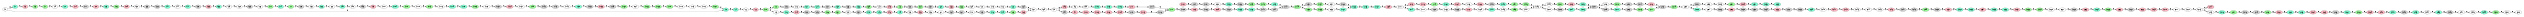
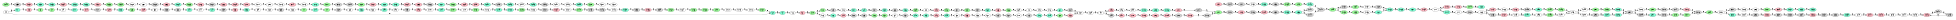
  strict digraph {
    rankdir=LR
    node [fillcolor=white style=filled]
    S1 [fillcolor=aquamarine]
    S0
    S2 [fillcolor=aquamarine]
    S3 [fillcolor=lightpink]
    S4 [fillcolor=aquamarine]
    S5 [fillcolor=palegreen]
    S6
    S7 [fillcolor=palegreen]
    S8 [fillcolor=lightpink]
    S9
    S10 [fillcolor=palegreen]
    S11 [fillcolor=aquamarine]
    S12 [fillcolor=palegreen]
    S13
    S14 [fillcolor=lightpink]
    S15 [fillcolor=lightgrey]
    S16 [fillcolor=aquamarine]
    S17 [fillcolor=lightgrey]
    S18
    S19 [fillcolor=lightpink]
    S20 [fillcolor=lightpink]
    S21 [fillcolor=aquamarine]
    S22 [fillcolor=lightgrey]
    S23 [fillcolor=aquamarine]
    S24 [fillcolor=aquamarine]
    S25 [fillcolor=lightgrey]
    S26 [fillcolor=palegreen]
    S27 [fillcolor=lightgrey]
    S28 [fillcolor=palegreen]
    S29 [fillcolor=lightpink]
    S30 [fillcolor=aquamarine]
    S31 [fillcolor=palegreen]
    S32
    S33 [fillcolor=lightgrey]
    S34
    S35 [fillcolor=lightgrey]
    S36 [fillcolor=aquamarine]
    S37 [fillcolor=lightgrey]
    S38 [fillcolor=lightgrey]
    S39 [fillcolor=palegreen]
    S40 [fillcolor=aquamarine]
    S41 [fillcolor=aquamarine]
    S42
    S43 [fillcolor=aquamarine]
    S44
    S45 [fillcolor=lightpink]
    S46 [fillcolor=lightpink]
    S47 [fillcolor=aquamarine]
    S48 [fillcolor=palegreen]
    S49 [fillcolor=aquamarine]
    S50 [fillcolor=lightgrey]
    S51 [fillcolor=lightgrey]
    S52
    S53 [fillcolor=lightpink]
    S54 [fillcolor=palegreen]
    S55 [fillcolor=lightpink]
    S56 [fillcolor=aquamarine]
    S57 [fillcolor=lightgrey]
    S58
    S59
    S60 [fillcolor=aquamarine]
    S61
    S62
    S63 [fillcolor=lightpink]
    S64 [fillcolor=lightgrey]
    S65 [fillcolor=lightgrey]
    S66 [fillcolor=palegreen]
    S67 [fillcolor=lightgrey]
    S68
    S69
    S70
    S71 [fillcolor=palegreen]
    S72
    S73 [fillcolor=lightgrey]
    S74 [fillcolor=aquamarine]
    S75
    S76 [fillcolor=aquamarine]
    S77 [fillcolor=palegreen]
    S78
    S79 [fillcolor=aquamarine]
    S80 [fillcolor=lightgrey]
    S81 [fillcolor=aquamarine]
    S82 [fillcolor=palegreen]
    S83
    S84 [fillcolor=lightgrey]
    S85 [fillcolor=lightpink]
    S86 [fillcolor=aquamarine]
    S87
    S88
    S89
    S90 [fillcolor=aquamarine]
    S91
    S92
    S93 [fillcolor=lightpink]
    S94 [fillcolor=lightgrey]
    S95 [fillcolor=lightgrey]
    S96
    S97 [fillcolor=lightpink]
    S98 [fillcolor=lightpink]
    S99
    S100 [fillcolor=lightpink]
    S101
    S102 [fillcolor=aquamarine]
    S103 [fillcolor=lightpink]
    S104 [fillcolor=aquamarine]
    S105 [fillcolor=aquamarine]
    S106 [fillcolor=lightpink]
    S107 [fillcolor=palegreen]
    S108 [fillcolor=aquamarine]
    S109 [fillcolor=lightpink]
    S110
    S111 [fillcolor=lightpink]
    S112 [fillcolor=lightgrey]
    S113 [fillcolor=palegreen]
    S114 [fillcolor=lightgrey]
    S115 [fillcolor=lightpink]
    S116
    S117 [fillcolor=palegreen]
    S118 [fillcolor=lightgrey]
    S119 [fillcolor=aquamarine]
    S120 [fillcolor=lightgrey]
    S122 [fillcolor=aquamarine]
    S123 [fillcolor=lightpink]
    S121 [fillcolor=lightpink]
    S124 [fillcolor=lightgrey]
    S125 [fillcolor=palegreen]
    S126 [fillcolor=lightgrey]
    S127 [fillcolor=lightgrey]
    S128
    S129 [fillcolor=lightpink]
    S130
    S131 [fillcolor=lightgrey]
    S132 [fillcolor=lightgrey]
    S133 [fillcolor=aquamarine]
    S134 [fillcolor=lightpink]
    S135 [fillcolor=aquamarine]
    S136 [fillcolor=lightgrey]
    S137
    S138 [fillcolor=aquamarine]
    S139 [fillcolor=palegreen]
    S140 [fillcolor=palegreen]
    S141 [fillcolor=lightgrey]
    S142 [fillcolor=palegreen]
    S143 [fillcolor=lightgrey]
    S144 [fillcolor=lightgrey]
    S145 [fillcolor=aquamarine]
    S146 [fillcolor=lightgrey]
    S147 [fillcolor=lightgrey]
    S148
    S149 [fillcolor=palegreen]
    S150 [fillcolor=aquamarine]
    S151 [fillcolor=lightgrey]
    S152 [fillcolor=palegreen]
    S153 [fillcolor=lightgrey]
    S154 [fillcolor=palegreen]
    S155 [fillcolor=palegreen]
    S156 [fillcolor=lightpink]
    S157
    S158
    S159 [fillcolor=lightgrey]
    S160 [fillcolor=lightgrey]
    S161 [fillcolor=aquamarine]
    S162 [fillcolor=palegreen]
    S163 [fillcolor=aquamarine]
    S164
    S165 [fillcolor=aquamarine]
    S166 [fillcolor=palegreen]
    S167 [fillcolor=aquamarine]
    S168 [fillcolor=palegreen]
    S169 [fillcolor=lightpink]
    S170 [fillcolor=palegreen]
    S171
    S172
    S173 [fillcolor=lightpink]
    S174 [fillcolor=aquamarine]
    S175
    S176 [fillcolor=lightpink]
    S177
    S178
    S179 [fillcolor=palegreen]
    S180 [fillcolor=lightgrey]
    S181 [fillcolor=palegreen]
    S182 [fillcolor=aquamarine]
    S183
    S184 [fillcolor=lightpink]
    S185 [fillcolor=lightgrey]
    S186
    S187 [fillcolor=lightpink]
    S188 [fillcolor=lightpink]
    S189
    S190 [fillcolor=lightgrey]
    S191 [fillcolor=aquamarine]
    S192 [fillcolor=aquamarine]
    S193
    S194 [fillcolor=palegreen]
    S195 [fillcolor=palegreen]
    S196 [fillcolor=palegreen]
    S197
    S198
    S199
    S200
    S201 [fillcolor=palegreen]
    S202 [fillcolor=lightgrey]
-   S203 [fillcolor=lightpink]
+   S203 [fillcolor=palegreen]
    S204 [fillcolor=aquamarine]
    S205 [fillcolor=aquamarine]
    S206 [fillcolor=aquamarine]
    S207 [fillcolor=lightgrey]
    S208
    S209 [fillcolor=lightgrey]
    S210 [fillcolor=palegreen]
    S211 [fillcolor=aquamarine]
    S212 [fillcolor=lightgrey]
    S213 [fillcolor=lightgrey]
    S214 [fillcolor=lightgrey]
    S215 [fillcolor=palegreen]
    S216 [fillcolor=lightpink]
    S217 [fillcolor=palegreen]
    S218 [fillcolor=lightgrey]
    S219 [fillcolor=palegreen]
    S220
    S221 [fillcolor=lightgrey]
    S222 [fillcolor=aquamarine]
    S223
    S224
    S225
    S226 [fillcolor=lightgrey]
    S227 [fillcolor=palegreen]
    S228 [fillcolor=lightpink]
    S229 [fillcolor=lightpink]
    S230 [fillcolor=lightgrey]
    S231 [fillcolor=aquamarine]
    S232 [fillcolor=lightgrey]
    S233 [fillcolor=aquamarine]
    S234 [fillcolor=lightgrey]
    S235 [fillcolor=aquamarine]
    S236 [fillcolor=lightpink]
    S237 [fillcolor=lightgrey]
    S238 [fillcolor=lightgrey]
    S239 [fillcolor=aquamarine]
    S240
    S241 [fillcolor=lightpink]
    S242 [fillcolor=lightpink]
    S243
    S244
    S245
    S246 [fillcolor=lightpink]
    S247 [fillcolor=lightgrey]
    S248 [fillcolor=lightgrey]
    S249 [fillcolor=palegreen]
    S250 [fillcolor=lightgrey]
    S251 [fillcolor=lightpink]
    S252 [fillcolor=aquamarine]
    S253 [fillcolor=aquamarine]
    S254 [fillcolor=lightpink]
    S255 [fillcolor=aquamarine]
    S256 [fillcolor=aquamarine]
    S257 [fillcolor=lightpink]
    S258 [fillcolor=palegreen]
    S259 [fillcolor=palegreen]
    S260
    S261
    S262 [fillcolor=lightgrey]
    S263 [fillcolor=lightpink]
    S264 [fillcolor=aquamarine]
    S265 [fillcolor=palegreen]
    S266 [fillcolor=lightpink]
    S267 [fillcolor=lightgrey]
    S268 [fillcolor=lightpink]
    S269 [fillcolor=lightpink]
    S270 [fillcolor=lightpink]
    S271
    S272
    S273
    S274 [fillcolor=lightpink]
    S275
    S276 [fillcolor=aquamarine]
    S277 [fillcolor=palegreen]
    S278 [fillcolor=lightgrey]
    S279 [fillcolor=lightgrey]
    S280 [fillcolor=palegreen]
    S281 [fillcolor=lightpink]
    S282 [fillcolor=aquamarine]
    S283 [fillcolor=aquamarine]
    S284 [fillcolor=lightpink]
    S285 [fillcolor=lightpink]
    S286 [fillcolor=lightgrey]
    S287 [fillcolor=aquamarine]
    S288 [fillcolor=palegreen]
    S289 [fillcolor=lightpink]
    S290 [fillcolor=lightpink]
    S291 [fillcolor=aquamarine]
    S292 [fillcolor=lightgrey]
    S293 [fillcolor=aquamarine]
    S294
    S295 [fillcolor=aquamarine]
    S296 [fillcolor=lightgrey]
    S297
    S298
    S299 [fillcolor=aquamarine]
    S300 [fillcolor=palegreen]
    S301
    S302
    S1 -> S3 [label=G]
    S0 -> S1 [label=A]
    S0 -> S2 [label=T]
    S2 -> S4 [label=A]
    S3 -> S5 [label=C]
    S4 -> S6 [label=G]
    S5 -> S7 [label=C]
    S6 -> S8 [label=T]
    S7 -> S9 [label=A]
    S8 -> S10 [label=A]
    S9 -> S11 [label=C]
    S10 -> S12 [label=C]
    S10 -> S13 [label=T]
    S11 -> S14 [label=G]
    S12 -> S15 [label=G]
    S13 -> S16 [label=G]
    S14 -> S17 [label=C]
    S15 -> S18 [label=T]
    S16 -> S19 [label=T]
    S17 -> S20 [label=C]
    S18 -> S21 [label=G]
    S19 -> S22 [label=A]
    S20 -> S23 [label=A]
    S21 -> S24 [label=G]
    S22 -> S25 [label=G]
    S23 -> S26 [label=T]
    S24 -> S27 [label=A]
    S25 -> S28 [label=C]
    S26 -> S29 [label=C]
    S27 -> S30 [label=C]
    S28 -> S31 [label=A]
    S29 -> S32 [label=T]
    S30 -> S33 [label=G]
    S31 -> S34 [label=G]
    S32 -> S35 [label=A]
    S33 -> S36 [label=G]
    S34 -> S37 [label=G]
    S35 -> S38 [label=C]
    S36 -> S39 [label=C]
    S37 -> S40 [label=T]
    S38 -> S41 [label=A]
    S39 -> S42 [label=G]
    S40 -> S43 [label=A]
    S41 -> S44 [label=T]
    S42 -> S45 [label=G]
    S43 -> S46 [label=A]
    S44 -> S47 [label=C]
    S45 -> S48 [label=A]
    S46 -> S49 [label=G]
    S47 -> S50 [label=C]
    S48 -> S51 [label=A]
    S49 -> S52 [label=A]
    S50 -> S53 [label=G]
    S51 -> S54 [label=A]
    S52 -> S55 [label=A]
    S53 -> S56 [label=G]
    S54 -> S57 [label=G]
    S55 -> S58 [label=C]
    S56 -> S59 [label=T]
    S57 -> S60 [label=A]
    S58 -> S61 [label=C]
    S59 -> S62 [label=G]
    S60 -> S63 [label=G]
    S61 -> S64 [label=T]
    S62 -> S65 [label=G]
    S63 -> S66 [label=G]
    S64 -> S67 [label=G]
    S65 -> S68 [label=C]
    S66 -> S69 [label=T]
    S67 -> S70 [label=T]
    S68 -> S71 [label=G]
    S69 -> S72 [label=C]
    S70 -> S73 [label=C]
    S71 -> S74 [label=C]
    S72 -> S75 [label=G]
    S73 -> S76 [label=T]
    S74 -> S77 [label=T]
    S75 -> S78 [label=C]
    S76 -> S79 [label=C]
    S77 -> S80 [label=A]
    S78 -> S81 [label=G]
    S79 -> S82 [label=G]
    S80 -> S83 [label=C]
    S81 -> S84 [label=C]
    S82 -> S85 [label=C]
    S83 -> S86 [label=C]
    S84 -> S87 [label=T]
    S85 -> S87 [label=T]
    S86 -> S88 [label=G]
    S87 -> S89 [label=T]
    S88 -> S90 [label=G]
    S89 -> S91 [label=G]
    S90 -> S92 [label=A]
    S91 -> S93 [label=G]
    S91 -> S94 [label=C]
    S92 -> S95 [label=C]
    S93 -> S96 [label=A]
    S94 -> S97 [label=G]
    S95 -> S98 [label=C]
    S96 -> S99 [label=C]
    S97 -> S100 [label=G]
    S98 -> S101 [label=T]
    S99 -> S102 [label=T]
    S100 -> S103 [label=T]
    S101 -> S104 [label=A]
    S102 -> S105 [label=G]
    S103 -> S106 [label=G]
    S104 -> S107 [label=G]
    S105 -> S108 [label=C]
    S106 -> S109 [label=T]
    S107 -> S110 [label=C]
    S108 -> S111 [label=G]
    S109 -> S112 [label=G]
    S110 -> S113 [label=A]
    S111 -> S114 [label=G]
    S112 -> S115 [label=G]
    S113 -> S116 [label=G]
    S114 -> S117 [label=G]
    S115 -> S118 [label=A]
    S116 -> S119 [label=A]
    S117 -> S120 [label=A]
    S118 -> S117 [label=A]
    S119 -> S122 [label=A]
    S120 -> S123 [label=C]
    S122 -> S125 [label=G]
    S123 -> S126 [label=G]
    S121 -> S124 [label=A]
    S124 -> S127 [label=G]
    S125 -> S128 [label=G]
    S126 -> S129 [label=A]
    S127 -> S130 [label=G]
    S128 -> S131 [label=G]
    S129 -> S132 [label=A]
    S130 -> S133 [label=A]
    S131 -> S134 [label=G]
    S132 -> S135 [label=G]
    S133 -> S136 [label=A]
    S134 -> S137 [label=T]
    S135 -> S138 [label=A]
    S136 -> S139 [label=A]
    S137 -> S140 [label=C]
    S138 -> S141 [label=C]
    S139 -> S142 [label=C]
    S140 -> S143 [label=A]
-   S141 -> S144 [label=C]
+   S138 -> S144 [label=C]
    S142 -> S145 [label=C]
    S143 -> S146 [label=G]
    S144 -> S147 [label=T]
    S145 -> S147 [label=T]
    S146 -> S148 [label=G]
    S147 -> S149 [label=T]
    S148 -> S150 [label=G]
    S149 -> S151 [label=C]
    S149 -> S152 [label=T]
    S150 -> S153 [label=T]
    S151 -> S154 [label=C]
    S152 -> S155 [label=C]
    S153 -> S156 [label=A]
    S154 -> S157 [label=C]
    S155 -> S158 [label=C]
    S156 -> S159 [label=G]
    S157 -> S160 [label=G]
    S158 -> S161 [label=G]
    S159 -> S162 [label=A]
    S160 -> S163 [label=T]
    S161 -> S163 [label=T]
    S162 -> S164 [label=G]
    S163 -> S165 [label=A]
    S164 -> S166 [label=T]
    S165 -> S167 [label=G]
    S166 -> S168 [label=A]
    S167 -> S169 [label=T]
    S168 -> S170 [label=G]
    S169 -> S171 [label=C]
    S170 -> S172 [label=T]
    S171 -> S173 [label=G]
    S171 -> S174 [label=C]
    S172 -> S175 [label=C]
    S173 -> S176 [label=G]
    S174 -> S177 [label=A]
    S175 -> S178 [label=G]
    S176 -> S179 [label=C]
    S177 -> S180 [label=C]
    S178 -> S181 [label=T]
    S179 -> S182 [label=G]
    S180 -> S183 [label=G]
    S181 -> S2 [label=T]
-   S182 -> S184 [label=A]
+   S183 -> S184 [label=A]
    S183 -> S185 [label=A]
    S184 -> S186 [label=C]
    S185 -> S187 [label=A]
    S186 -> S188 [label=C]
    S187 -> S189 [label=G]
    S188 -> S190 [label=G]
    S189 -> S191 [label=A]
    S190 -> S192 [label=C]
    S191 -> S193 [label=C]
    S192 -> S194 [label=T]
    S193 -> S195 [label=T]
    S194 -> S196 [label=T]
    S195 -> S197 [label=T]
    S196 -> S198 [label=C]
    S197 -> S198 [label=C]
    S198 -> S199 [label=A]
    S198 -> S200 [label=G]
    S199 -> S201 [label=A]
    S200 -> S202 [label=A]
    S201 -> S203 [label=A]
    S202 -> S204 [label=A]
    S203 -> S205 [label=T]
    S204 -> S206 [label=T]
    S205 -> S207 [label=A]
    S206 -> S207 [label=A]
    S207 -> S208 [label=G]
    S207 -> S209 [label=C]
    S208 -> S210 [label=C]
    S209 -> S211 [label=G]
    S210 -> S212 [label=C]
    S211 -> S213 [label=C]
    S212 -> S214 [label=C]
    S213 -> S215 [label=C]
    S214 -> S216 [label=T]
    S215 -> S217 [label=T]
    S216 -> S218 [label=T]
    S217 -> S218 [label=T]
    S218 -> S219 [label=C]
    S219 -> S220 [label=C]
    S220 -> S221 [label=T]
    S220 -> S222 [label=G]
    S221 -> S223 [label=G]
    S222 -> S224 [label=G]
    S223 -> S225 [label=G]
    S224 -> S226 [label=G]
    S225 -> S227 [label=C]
    S226 -> S228 [label=C]
    S227 -> S229 [label=G]
    S228 -> S230 [label=T]
    S229 -> S231 [label=G]
    S230 -> S232 [label=G]
    S231 -> S233 [label=T]
    S232 -> S234 [label=T]
    S233 -> S235 [label=T]
    S234 -> S236 [label=C]
    S236 -> S237 [label=A]
    S237 -> S238 [label=A]
    S238 -> S239 [label=C]
    S239 -> S240 [label=G]
    S240 -> S241 [label=A]
    S241 -> S242 [label=C]
    S242 -> S243 [label=A]
    S243 -> S244 [label=C]
    S244 -> S245 [label=T]
    S245 -> S246 [label=G]
    S246 -> S247 [label=G]
    S247 -> S248 [label=T]
-   S248 -> S249 [label=A]
+   S248 -> S246 [label=A]
    S249 -> S250 [label=G]
    S250 -> S251 [label=A]
    S251 -> S252 [label=A]
    S252 -> S253 [label=C]
    S253 -> S254 [label=C]
    S254 -> S255 [label=C]
    S255 -> S256 [label=A]
    S256 -> S257 [label=G]
    S257 -> S258 [label=T]
    S258 -> S259 [label=G]
    S259 -> S260 [label=T]
    S260 -> S261 [label=C]
    S261 -> S262 [label=G]
    S262 -> S263 [label=G]
    S263 -> S264 [label=T]
    S264 -> S265 [label=T]
    S265 -> S266 [label=T]
    S266 -> S267 [label=G]
    S267 -> S268 [label=C]
    S268 -> S269 [label=A]
    S269 -> S270 [label=A]
    S270 -> S271 [label=A]
    S271 -> S272 [label=C]
    S272 -> S273 [label=T]
    S273 -> S274 [label=C]
-   S273 -> S275 [label=C]
+   S274 -> S275 [label=C]
    S275 -> S276 [label=T]
    S276 -> S277 [label=G]
    S277 -> S278 [label=G]
    S278 -> S279 [label=T]
    S279 -> S280 [label=A]
    S280 -> S281 [label=A]
    S281 -> S282 [label=A]
    S282 -> S283 [label=A]
    S283 -> S284 [label=A]
    S284 -> S285 [label=T]
    S285 -> S286 [label=A]
    S286 -> S287 [label=G]
    S287 -> S288 [label=G]
    S288 -> S289 [label=T]
    S289 -> S290 [label=A]
    S290 -> S291 [label=A]
    S291 -> S292 [label=C]
    S292 -> S293 [label=G]
    S293 -> S294 [label=G]
    S294 -> S295 [label=T]
    S295 -> S296 [label=A]
    S296 -> S297 [label=G]
    S297 -> S298 [label=C]
    S298 -> S299 [label=C]
    S299 -> S300 [label=G]
    S300 -> S301 [label=T]
    S301 -> S302 [label=T]
  }
